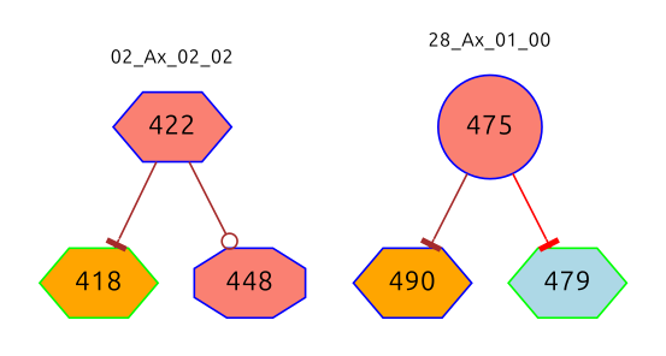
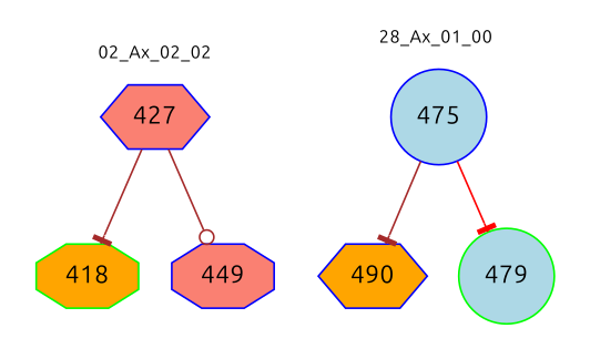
  digraph {
    fontname=Ubuntu
    node [color=blue fillcolor=salmon fontname=Ubuntu shape=hexagon style=filled]
    edge [arrowhead=tee color=brown fontname=Ubuntu]
-   n1 [label=422]
-   n2 [color=green fillcolor=orange label=418]
-   n3 [label=448 shape=octagon]
-   n4 [label=475 shape=circle]
+   n1 [label=427]
+   n2 [color=green fillcolor=orange label=418 shape=octagon]
+   n3 [label=449 shape=octagon]
+   n4 [fillcolor=lightblue label=475 shape=circle]
    n5 [fillcolor=orange label=490]
-   n6 [color=green fillcolor=lightblue label=479]
+   n6 [color=green fillcolor=lightblue label=479 shape=circle]
    subgraph cluster_1 {
      color=white
      fontsize=10
      label="02_Ax_02_02"
      n1
      n2
      n3
    }
    subgraph cluster_2 {
      color=white
      fontsize=10
      label="28_Ax_01_00"
      n4
      n5
      n6
    }
    n1 -> n2
    n1 -> n3 [arrowhead=odot]
    n4 -> n5
    n4 -> n6 [color=red]
  }
